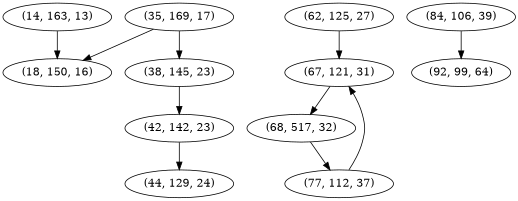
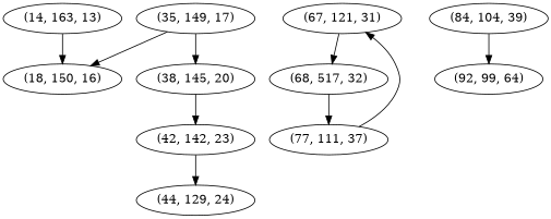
  digraph {
    n1 [label="(14, 163, 13)"]
    "(18, 150, 16)"
-   "(35, 149, 17)" [label="(35, 169, 17)"]
-   "(38, 145, 20)" [label="(38, 145, 23)"]
+   "(35, 149, 17)"
+   "(38, 145, 20)"
    "(42, 142, 23)"
    "(44, 129, 24)"
-   "(62, 125, 27)"
    "(67, 121, 31)"
    n9 [label="(68, 517, 32)"]
-   "(77, 112, 37)"
+   "(77, 112, 37)" [label="(77, 111, 37)"]
    n11 [label="(92, 99, 64)"]
-   "(84, 106, 39)"
+   "(84, 106, 39)" [label="(84, 104, 39)"]
    n1 -> "(18, 150, 16)"
    "(35, 149, 17)" -> "(18, 150, 16)"
    "(35, 149, 17)" -> "(38, 145, 20)"
    "(38, 145, 20)" -> "(42, 142, 23)"
    "(42, 142, 23)" -> "(44, 129, 24)"
-   "(62, 125, 27)" -> "(67, 121, 31)"
    "(67, 121, 31)" -> n9
    n9 -> "(77, 112, 37)"
    "(77, 112, 37)" -> "(67, 121, 31)"
    "(84, 106, 39)" -> n11
  }
